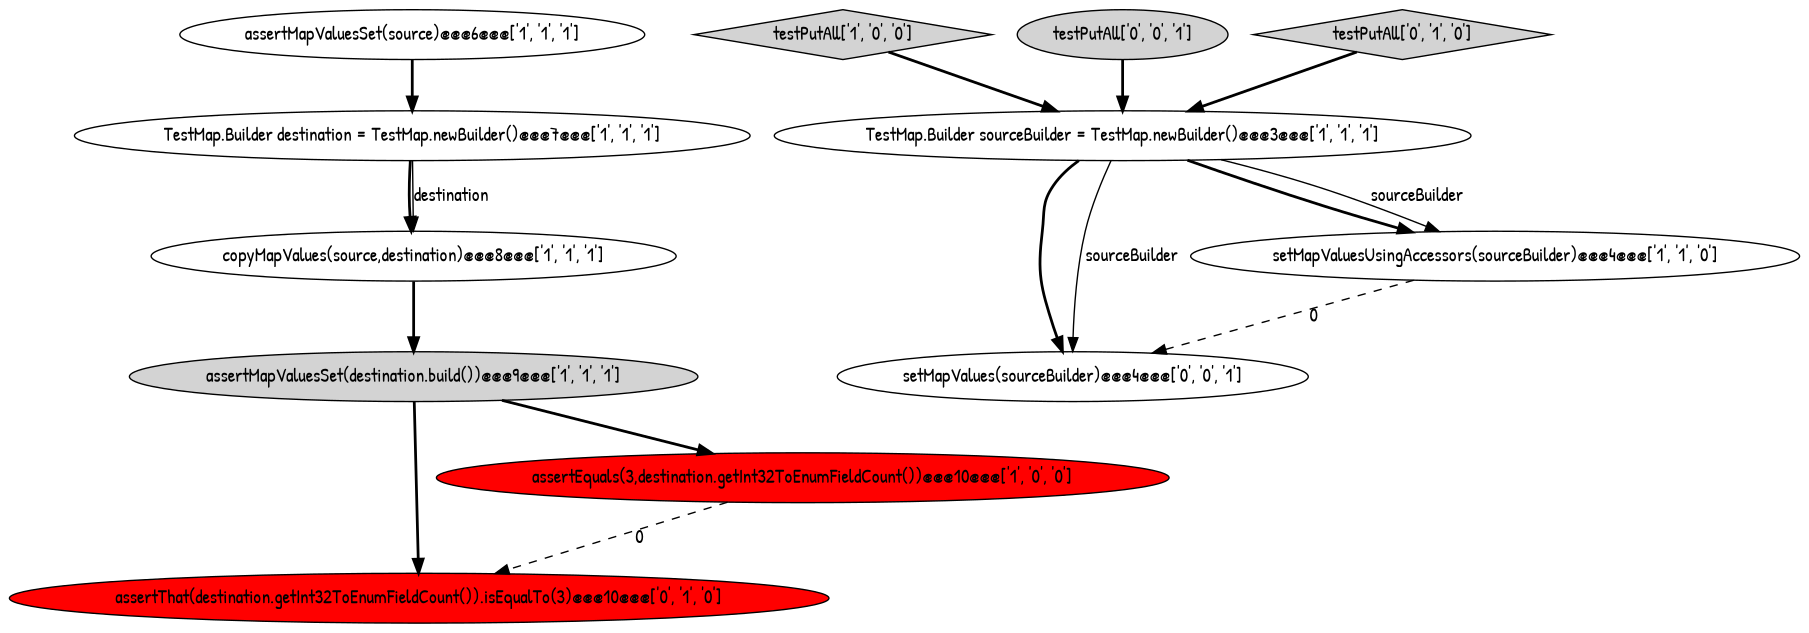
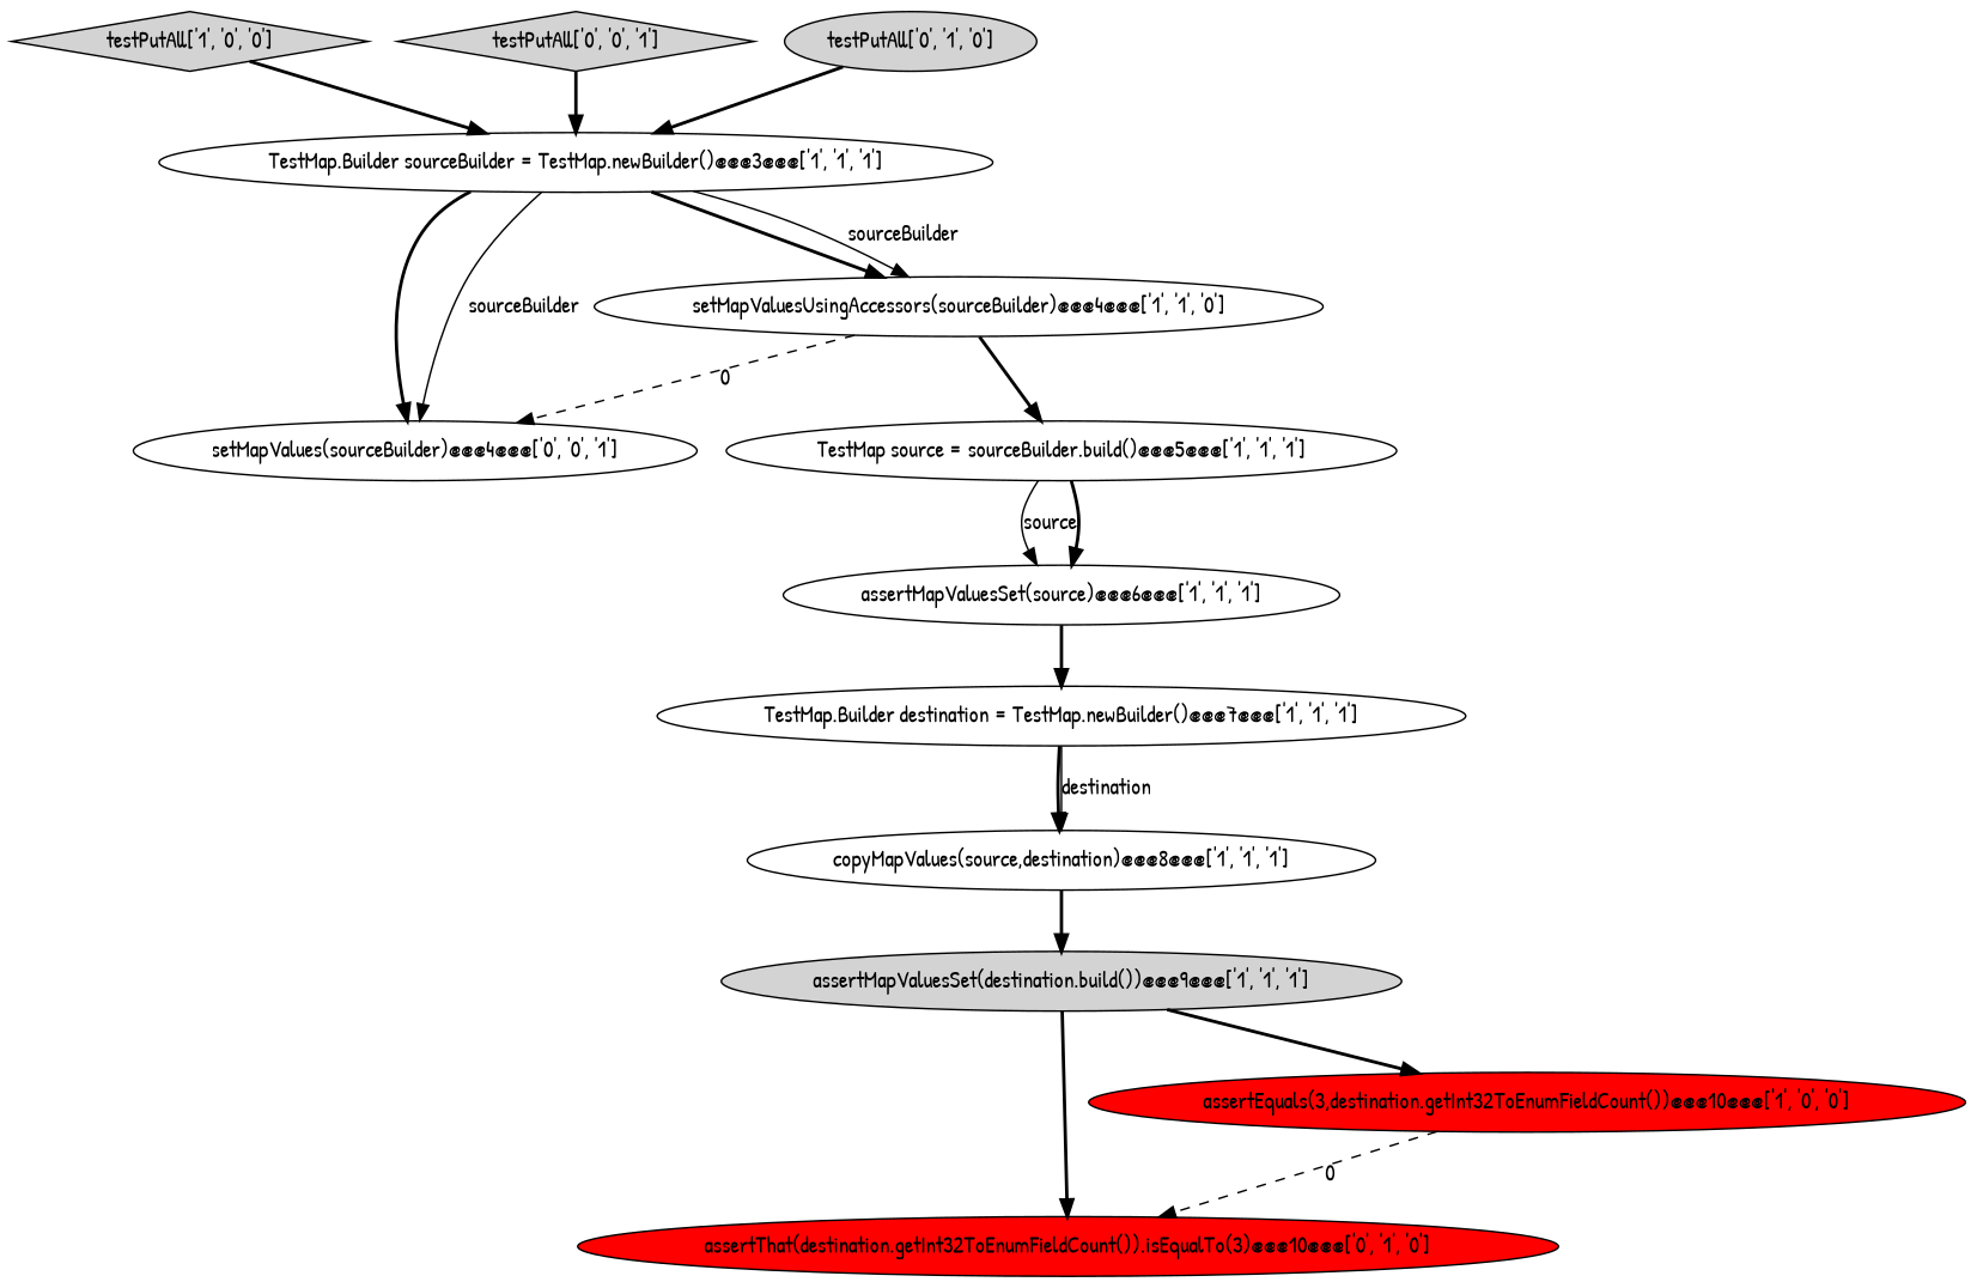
  digraph {
    fontname="Patrick Hand"
    node [fillcolor=white fontname="Patrick Hand" shape=ellipse style=filled]
    edge [fontname="Patrick Hand" style=bold]
    n1 [label="copyMapValues(source,destination)@@@8@@@['1', '1', '1']"]
    n2 [fillcolor=lightgray label="assertMapValuesSet(destination.build())@@@9@@@['1', '1', '1']"]
    n3 [fillcolor=red label="assertThat(destination.getInt32ToEnumFieldCount()).isEqualTo(3)@@@10@@@['0', '1', '0']"]
    n4 [fillcolor=red label="assertEquals(3,destination.getInt32ToEnumFieldCount())@@@10@@@['1', '0', '0']"]
+   n5 [label="TestMap source = sourceBuilder.build()@@@5@@@['1', '1', '1']"]
    n6 [label="assertMapValuesSet(source)@@@6@@@['1', '1', '1']"]
    n7 [label="TestMap.Builder destination = TestMap.newBuilder()@@@7@@@['1', '1', '1']"]
    n8 [fillcolor=lightgray label="testPutAll['1', '0', '0']" shape=diamond]
    n9 [label="TestMap.Builder sourceBuilder = TestMap.newBuilder()@@@3@@@['1', '1', '1']"]
    n10 [label="setMapValues(sourceBuilder)@@@4@@@['0', '0', '1']"]
    n11 [label="setMapValuesUsingAccessors(sourceBuilder)@@@4@@@['1', '1', '0']"]
-   n12 [fillcolor=lightgray label="testPutAll['0', '0', '1']"]
-   n13 [fillcolor=lightgray label="testPutAll['0', '1', '0']" shape=diamond]
+   n12 [fillcolor=lightgray label="testPutAll['0', '0', '1']" shape=diamond]
+   n13 [fillcolor=lightgray label="testPutAll['0', '1', '0']"]
    n1 -> n2
    n2 -> n3
    n2 -> n4
    n4 -> n3 [label=0 style=dashed]
+   n5 -> n6 [label=source style=solid]
+   n5 -> n6
    n6 -> n7
    n7 -> n1
    n7 -> n1 [label=destination style=solid]
    n8 -> n9
    n9 -> n10
    n9 -> n10 [label=sourceBuilder style=solid]
    n9 -> n11
    n9 -> n11 [label=sourceBuilder style=solid]
+   n11 -> n5
    n11 -> n10 [label=0 style=dashed]
    n12 -> n9
    n13 -> n9
  }
